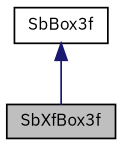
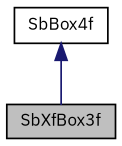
  digraph {
    fontname="IBM Plex Sans"
    node [color=black fontname="IBM Plex Sans" fontsize=10 shape=record style=filled]
    n1 [fillcolor=grey75 fontcolor=black height=0.2 label=SbXfBox3f width=0.4]
-   n2 [fillcolor=white height=0.2 label=SbBox3f width=0.4]
+   n2 [fillcolor=white height=0.2 label=SbBox4f width=0.4]
    n2 -> n1 [color=midnightblue dir=back fontname="IBM Plex Sans" fontsize=10 labelfontname=Helvetica labelfontsize=10 style=solid]
  }
